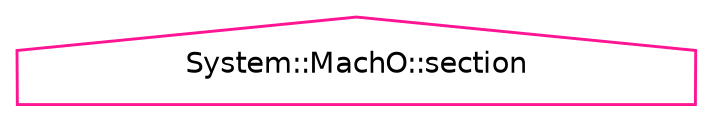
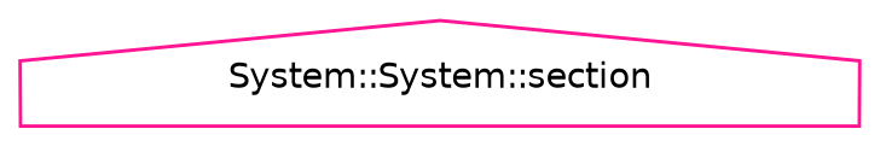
  digraph {
    rankdir=LR
-   n1 [color=deeppink fillcolor=white fontname=Helvetica fontsize=10 height=0.2 label="System::MachO::section" shape=house style=filled width=0.4]
+   n1 [color=deeppink fillcolor=white fontname=Helvetica fontsize=10 height=0.2 label="System::System::section" shape=house style=filled width=0.4]
  }
